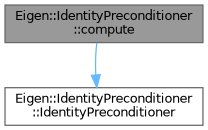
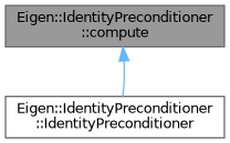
  digraph {
    rankdir=TB
    node [fontname=Helvetica fontsize=10 shape=box style=filled]
    n1 [color=gray40 fillcolor=grey60 fontcolor=black height=0.2 label="Eigen::IdentityPreconditioner\l::compute" width=0.4]
    n2 [color=grey40 fillcolor=white height=0.2 label="Eigen::IdentityPreconditioner\l::IdentityPreconditioner" width=0.4]
-   n1 -> n2 [color=steelblue1 fontname=Helvetica fontsize=10 labelfontname=Helvetica labelfontsize=10 style=solid]
+   n2 -> n1 [color=steelblue1 fontname=Helvetica fontsize=10 labelfontname=Helvetica labelfontsize=10 style=solid]
  }
